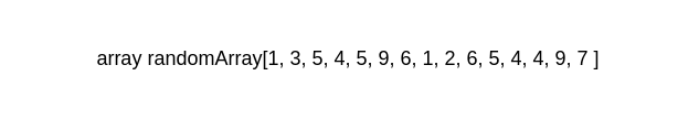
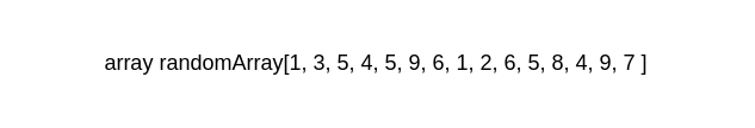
  <mxCell id="0" />
  <mxCell id="1" parent="0" />
- <mxCell id="2" value="array randomArray[1, 3, 5, 4, 5, 9, 6, 1, 2, 6, 5, 4, 4, 9, 7 ]" style="text;html=1;strokeColor=none;fillColor=none;align=center;verticalAlign=middle;whiteSpace=wrap;rounded=0;" vertex="1" parent="1"><mxGeometry x="20" y="20" width="380" height="30" as="geometry" /></mxCell>
+ <mxCell id="2" value="array randomArray[1, 3, 5, 4, 5, 9, 6, 1, 2, 6, 5, 8, 4, 9, 7 ]" style="text;html=1;strokeColor=none;fillColor=none;align=center;verticalAlign=middle;whiteSpace=wrap;rounded=0;" vertex="1" parent="1"><mxGeometry x="20" y="20" width="380" height="30" as="geometry" /></mxCell>
